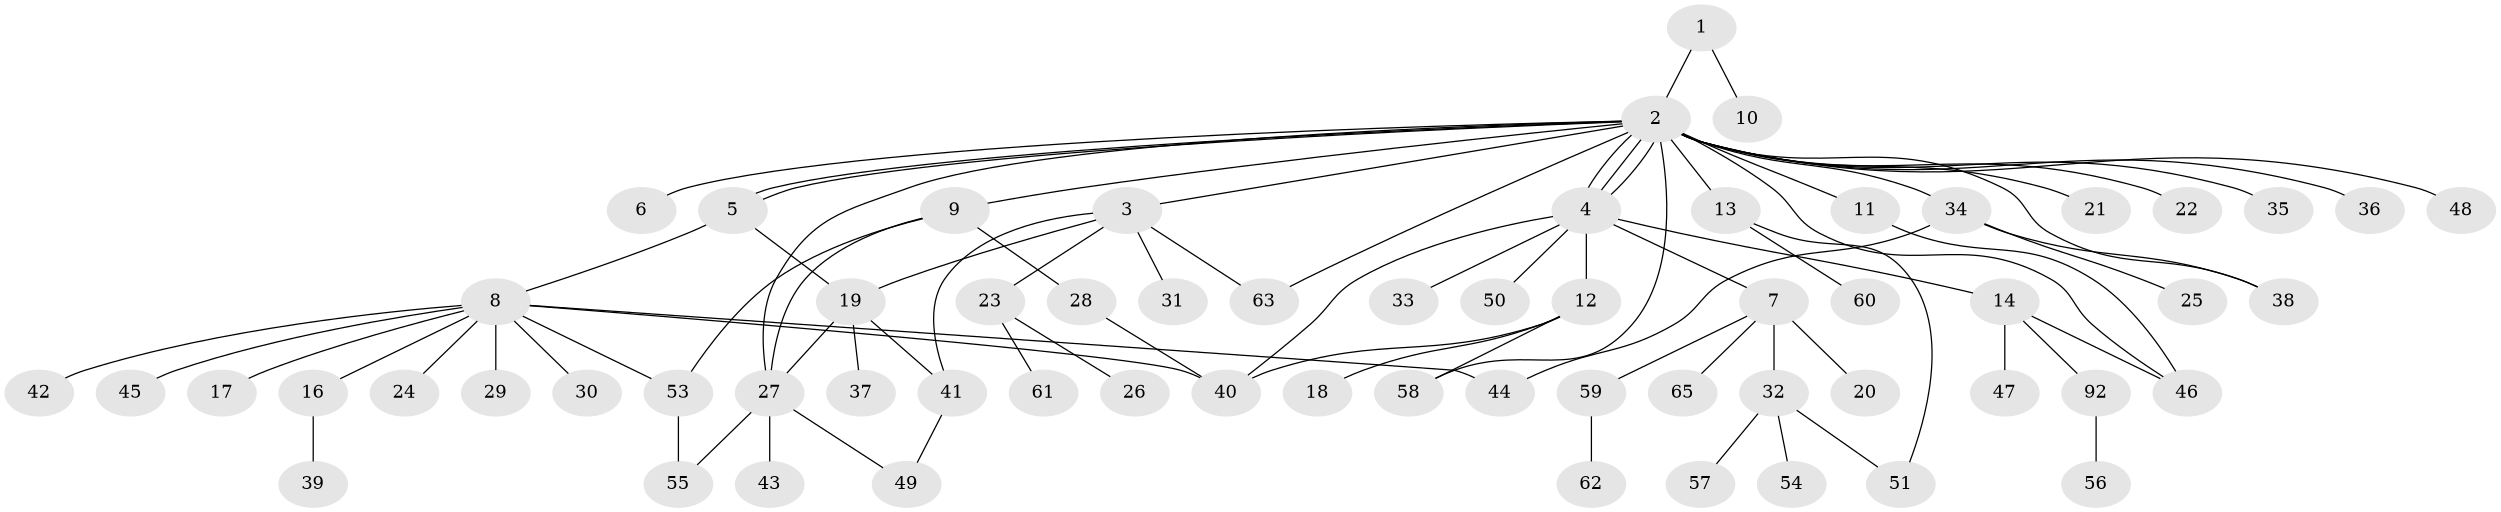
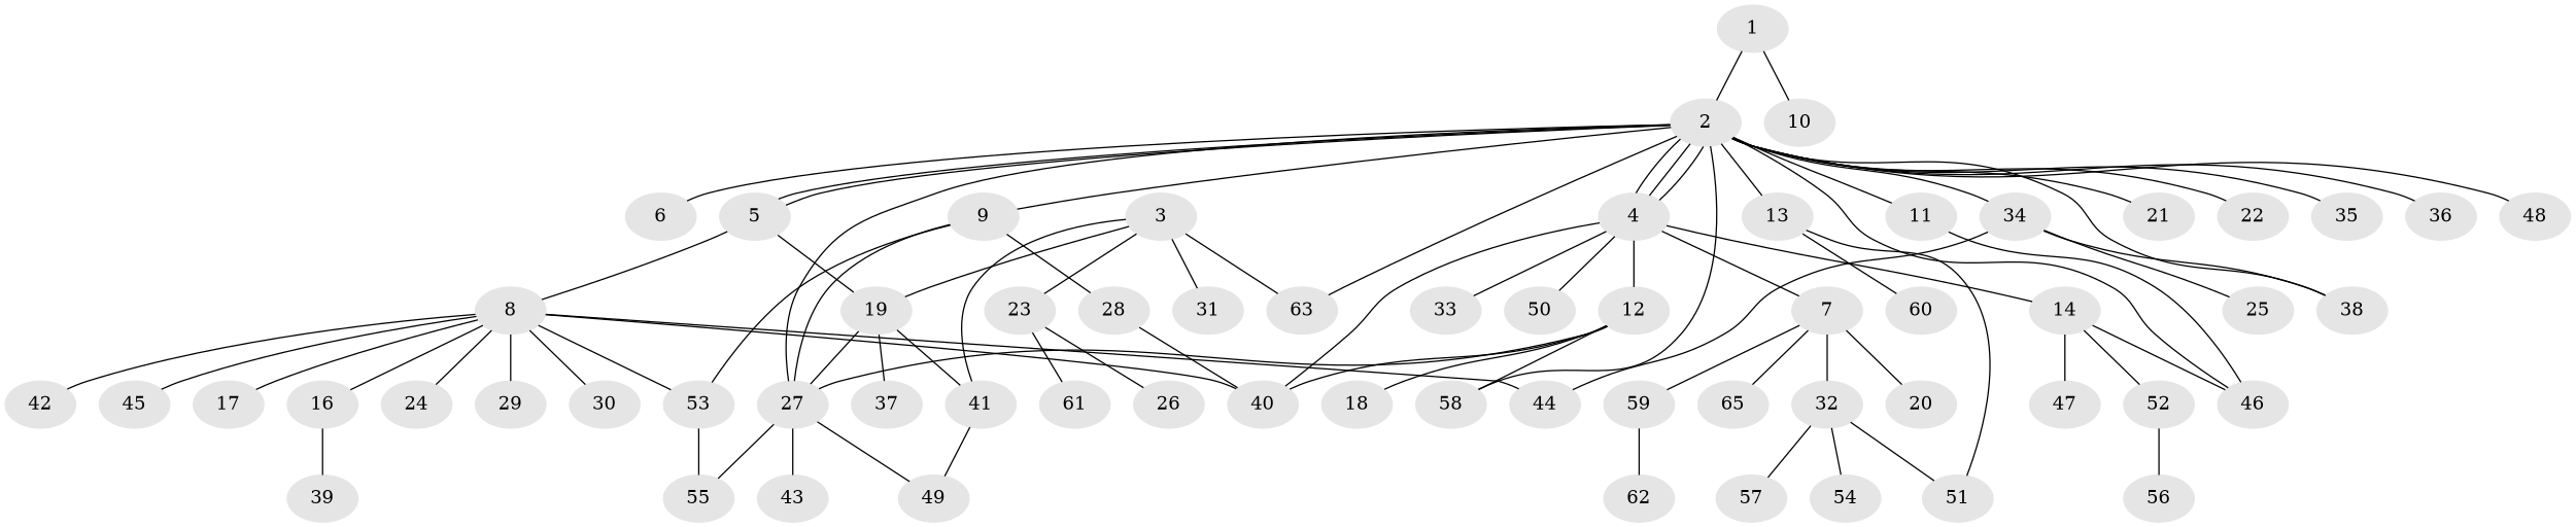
  graph {
    node [color=gray90 style=filled]
    1
    2
    10
    6
    3
    4
    5
    9
    11
    13
    21
    22
    27
    34
    35
    36
    38
    46
    48
    58
    63
    19
    23
    31
    41
    7
    12
    14
    33
    40
    50
    8
    53
    28
    51
    60
    43
    49
    55
    44
    25
    37
    26
    61
    n45 [label=65]
    20
    32
    59
    18
    47
-   52 [label=92]
+   52
    16
    17
    24
    29
    30
    42
    45
    54
    57
    62
    39
    56
    1 -- 2
    1 -- 10
    2 -- 6
-   2 -- 3
    2 -- 4
    2 -- 4
    2 -- 4
    2 -- 5
    2 -- 5
    2 -- 9
    2 -- 11
    2 -- 13
    2 -- 21
    2 -- 22
    2 -- 27
    2 -- 34
    2 -- 35
    2 -- 36
    2 -- 38
    2 -- 46
    2 -- 48
    2 -- 58
    2 -- 63
    3 -- 63
    3 -- 19
    3 -- 23
    3 -- 31
    3 -- 41
    4 -- 7
    4 -- 12
    4 -- 14
    4 -- 33
    4 -- 40
    4 -- 50
    5 -- 19
    5 -- 8
    9 -- 27
    9 -- 53
    9 -- 28
    11 -- 46
    13 -- 51
    13 -- 60
    27 -- 43
    27 -- 49
    27 -- 55
    34 -- 38
    34 -- 44
    34 -- 25
    19 -- 27
    19 -- 41
    19 -- 37
    23 -- 26
    23 -- 61
    41 -- 49
    7 -- n45
    7 -- 20
    7 -- 32
    7 -- 59
+   12 -- 27
    12 -- 58
    12 -- 40
    12 -- 18
    14 -- 46
    14 -- 47
    14 -- 52
    8 -- 40
    8 -- 53
    8 -- 44
    8 -- 16
    8 -- 17
    8 -- 24
    8 -- 29
    8 -- 30
    8 -- 42
    8 -- 45
    53 -- 55
    28 -- 40
    32 -- 51
    32 -- 54
    32 -- 57
    59 -- 62
    52 -- 56
    16 -- 39
  }
